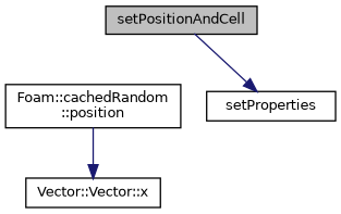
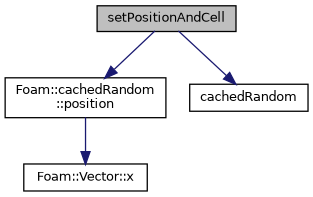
  digraph {
    rankdir=TB
    node [color=black fontname=Helvetica fontsize=10 shape=record]
    edge [color=midnightblue fontname=Helvetica fontsize=10 labelfontname=Helvetica labelfontsize=10 style=solid]
    n1 [fillcolor=grey75 fontcolor=black height=0.2 label=setPositionAndCell style=filled width=0.4]
    n2 [height=0.2 label="Foam::cachedRandom\l::position" width=0.4]
-   n3 [height=0.2 label=setProperties width=0.4]
-   n4 [height=0.2 label="Vector::Vector::x" width=0.4]
+   n3 [height=0.2 label=cachedRandom width=0.4]
+   n4 [height=0.2 label="Foam::Vector::x" width=0.4]
+   n1 -> n2
    n1 -> n3
    n2 -> n4
  }
